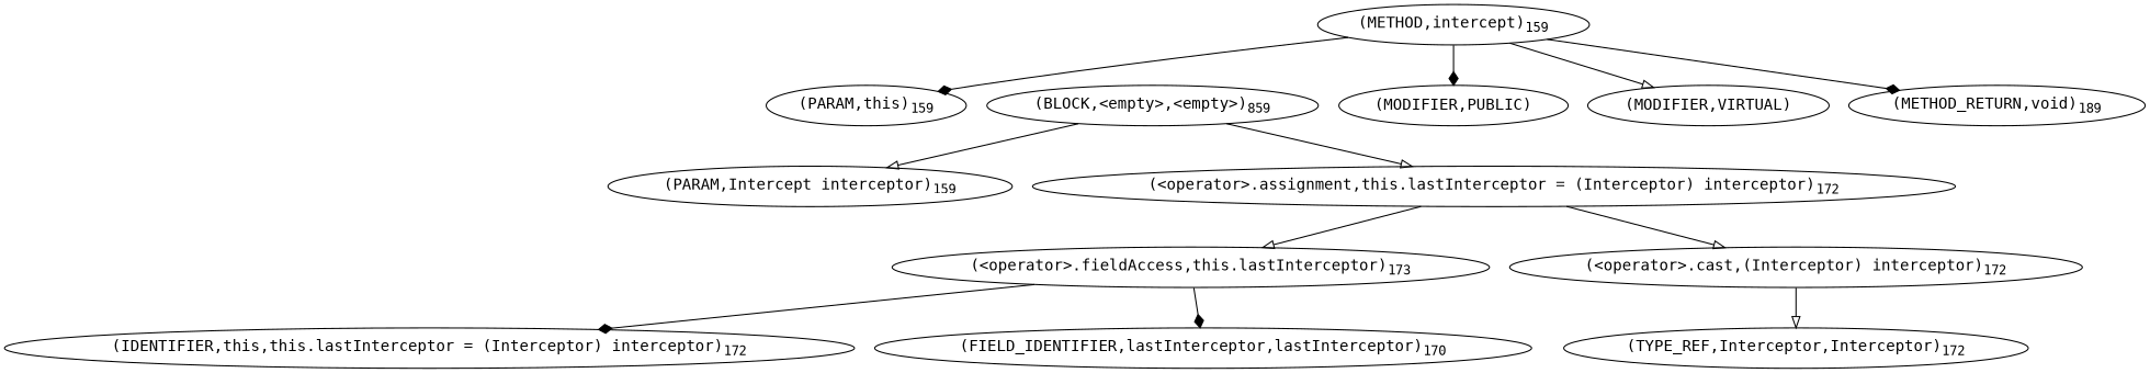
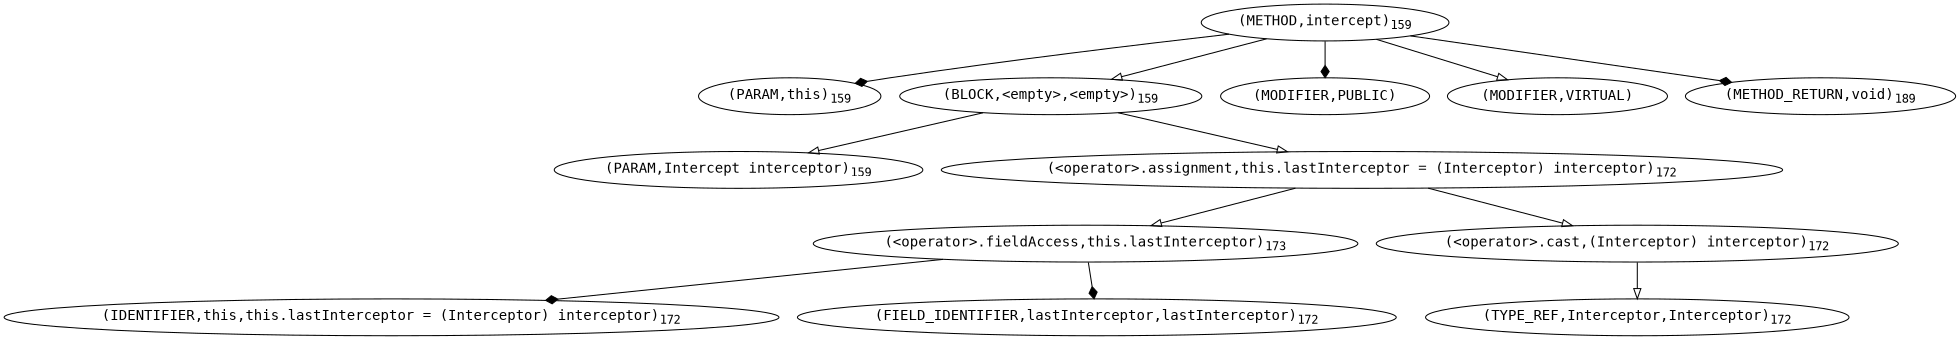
  digraph {
    fontname="DejaVu Sans Mono"
    node [fontname="DejaVu Sans Mono"]
    edge [arrowhead=onormal fontname="DejaVu Sans Mono"]
    n1 [label=<(METHOD,intercept)<SUB>159</SUB>>]
    n2 [label=<(PARAM,this)<SUB>159</SUB>>]
-   n3 [label=<(BLOCK,&lt;empty&gt;,&lt;empty&gt;)<SUB>859</SUB>>]
+   n3 [label=<(BLOCK,&lt;empty&gt;,&lt;empty&gt;)<SUB>159</SUB>>]
    n4 [label=<(MODIFIER,PUBLIC)>]
    n5 [label=<(MODIFIER,VIRTUAL)>]
    n6 [label=<(METHOD_RETURN,void)<SUB>189</SUB>>]
    n7 [label=<(PARAM,Intercept interceptor)<SUB>159</SUB>>]
    n8 [label=<(&lt;operator&gt;.assignment,this.lastInterceptor = (Interceptor) interceptor)<SUB>172</SUB>>]
    n9 [label=<(&lt;operator&gt;.fieldAccess,this.lastInterceptor)<SUB>173</SUB>>]
    n10 [label=<(&lt;operator&gt;.cast,(Interceptor) interceptor)<SUB>172</SUB>>]
    n11 [label=<(IDENTIFIER,this,this.lastInterceptor = (Interceptor) interceptor)<SUB>172</SUB>>]
-   n12 [label=<(FIELD_IDENTIFIER,lastInterceptor,lastInterceptor)<SUB>170</SUB>>]
+   n12 [label=<(FIELD_IDENTIFIER,lastInterceptor,lastInterceptor)<SUB>172</SUB>>]
    n13 [label=<(TYPE_REF,Interceptor,Interceptor)<SUB>172</SUB>>]
    n1 -> n2 [arrowhead=diamond]
+   n1 -> n3
    n1 -> n4 [arrowhead=diamond]
    n1 -> n5
    n1 -> n6 [arrowhead=diamond]
    n3 -> n7
    n3 -> n8
    n8 -> n9
    n8 -> n10
    n9 -> n11 [arrowhead=diamond]
    n9 -> n12 [arrowhead=diamond]
    n10 -> n13
  }
